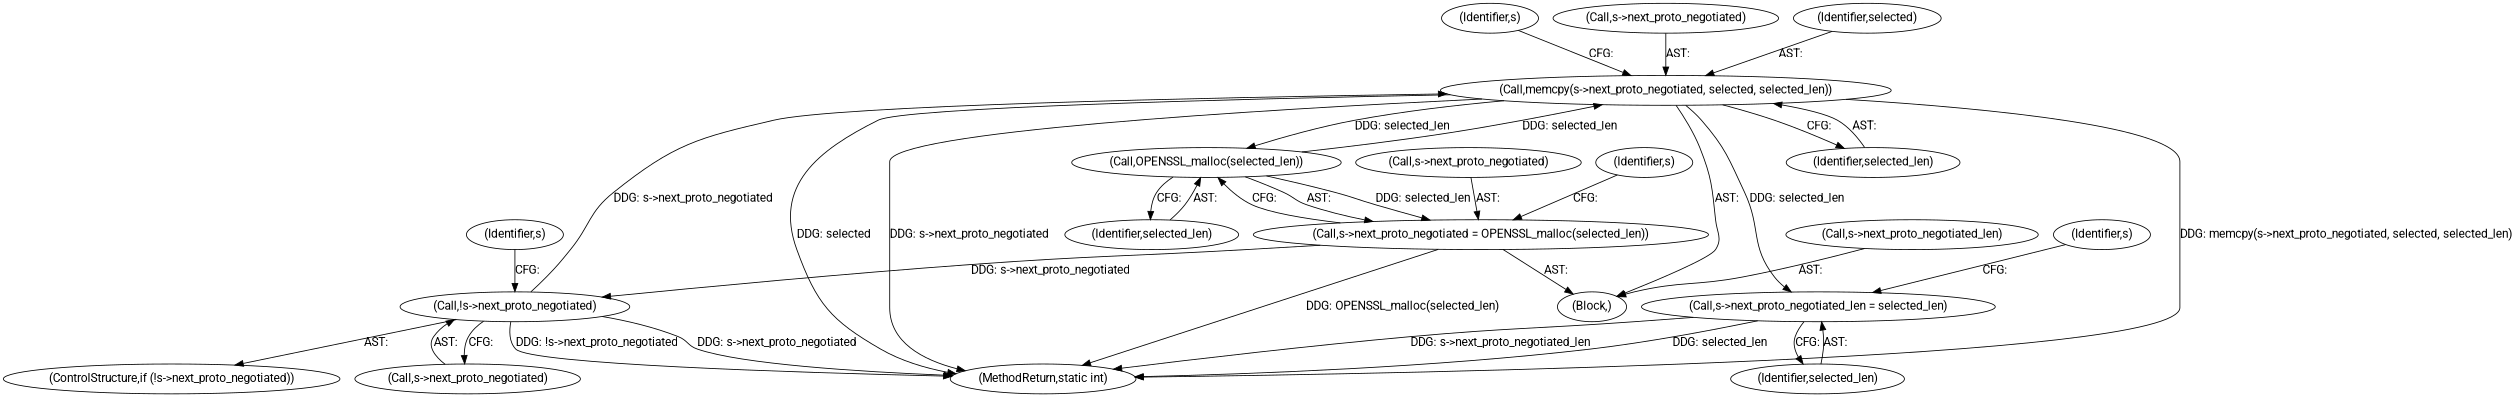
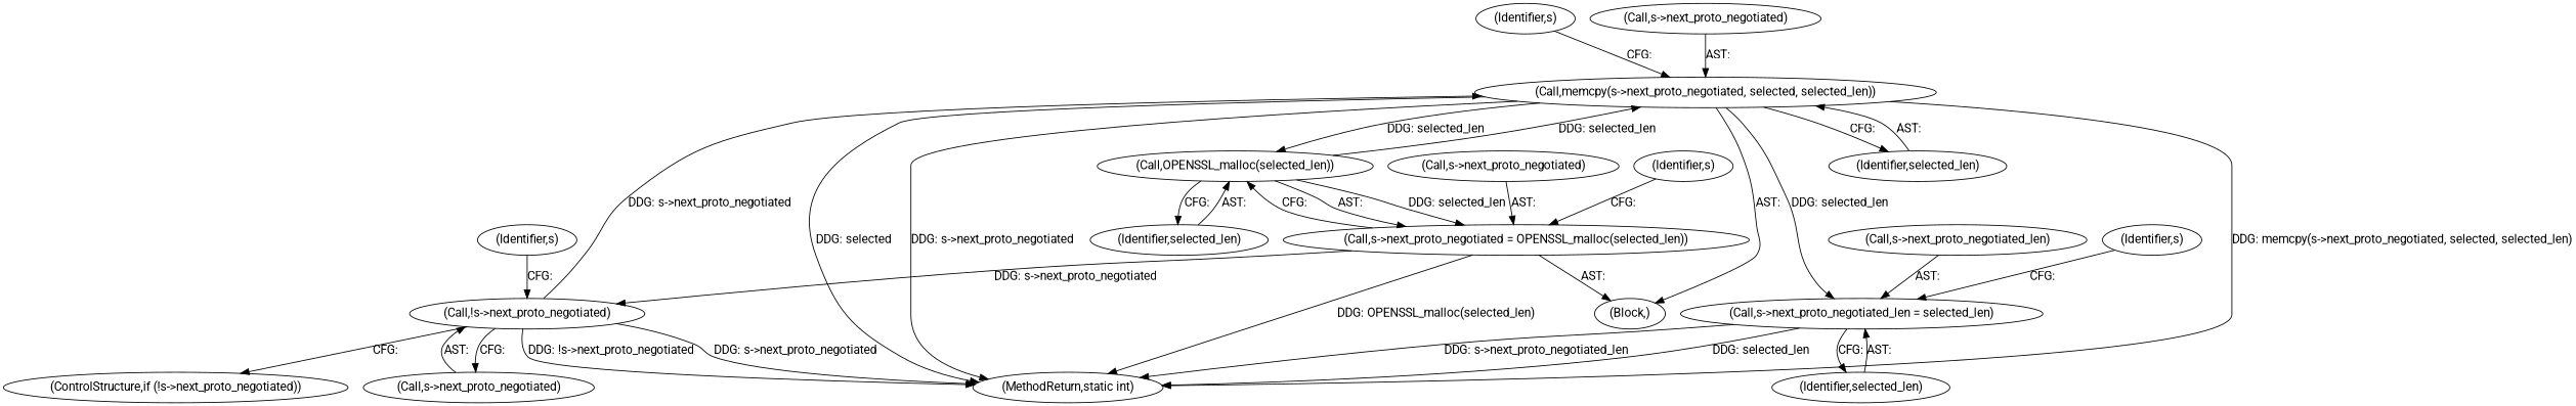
  digraph {
    fontname=Roboto
    node [fontname=Roboto]
    edge [fontname=Roboto]
    n1 [label="(Call,memcpy(s->next_proto_negotiated, selected, selected_len))"]
    n2 [label="(Call,OPENSSL_malloc(selected_len))"]
    n3 [label="(Call,s->next_proto_negotiated_len = selected_len)"]
    n4 [label="(Block,)"]
    n5 [label="(MethodReturn,static int)"]
    n6 [label="(Identifier,selected_len)"]
    n7 [label="(Call,s->next_proto_negotiated = OPENSSL_malloc(selected_len))"]
    n8 [label="(Identifier,selected_len)"]
    n9 [label="(Identifier,selected_len)"]
    n10 [label="(Call,!s->next_proto_negotiated)"]
    n11 [label="(Call,s->next_proto_negotiated)"]
    n12 [label="(ControlStructure,if (!s->next_proto_negotiated))"]
    n13 [label="(Identifier,s)"]
    n14 [label="(Identifier,s)"]
    n15 [label="(Call,s->next_proto_negotiated_len)"]
    n16 [label="(Call,s->next_proto_negotiated)"]
    n17 [label="(Call,s->next_proto_negotiated)"]
    n18 [label="(Identifier,s)"]
-   n19 [label="(Identifier,selected)"]
    n20 [label="(Identifier,s)"]
    n1 -> n2 [label="DDG: selected_len"]
    n1 -> n3 [label="DDG: selected_len"]
    n1 -> n4 [label="AST: "]
    n1 -> n5 [label="DDG: selected"]
    n1 -> n5 [label="DDG: s->next_proto_negotiated"]
    n1 -> n5 [label="DDG: memcpy(s->next_proto_negotiated, selected, selected_len)"]
    n1 -> n6 [label="CFG: "]
    n2 -> n1 [label="DDG: selected_len"]
    n2 -> n7 [label="AST: "]
    n2 -> n7 [label="DDG: selected_len"]
    n2 -> n8 [label="CFG: "]
    n3 -> n5 [label="DDG: s->next_proto_negotiated_len"]
    n3 -> n5 [label="DDG: selected_len"]
    n3 -> n9 [label="CFG: "]
    n6 -> n1 [label="AST: "]
    n7 -> n2 [label="CFG: "]
    n7 -> n4 [label="AST: "]
    n7 -> n5 [label="DDG: OPENSSL_malloc(selected_len)"]
    n7 -> n10 [label="DDG: s->next_proto_negotiated"]
    n8 -> n2 [label="AST: "]
    n9 -> n3 [label="AST: "]
    n10 -> n1 [label="DDG: s->next_proto_negotiated"]
    n10 -> n5 [label="DDG: !s->next_proto_negotiated"]
    n10 -> n5 [label="DDG: s->next_proto_negotiated"]
    n10 -> n11 [label="CFG: "]
-   n10 -> n12 [label="AST: "]
+   n10 -> n12 [label="CFG: "]
    n11 -> n10 [label="AST: "]
    n13 -> n10 [label="CFG: "]
    n14 -> n1 [label="CFG: "]
-   n15 -> n4 [label="AST: "]
+   n15 -> n3 [label="AST: "]
    n16 -> n1 [label="AST: "]
    n17 -> n7 [label="AST: "]
    n18 -> n7 [label="CFG: "]
-   n19 -> n1 [label="AST: "]
    n20 -> n3 [label="CFG: "]
  }
